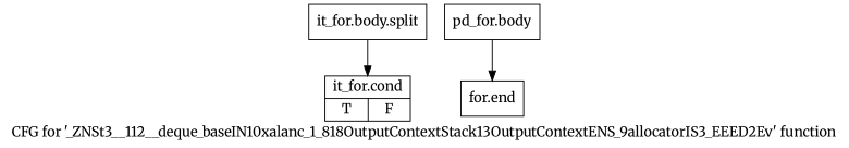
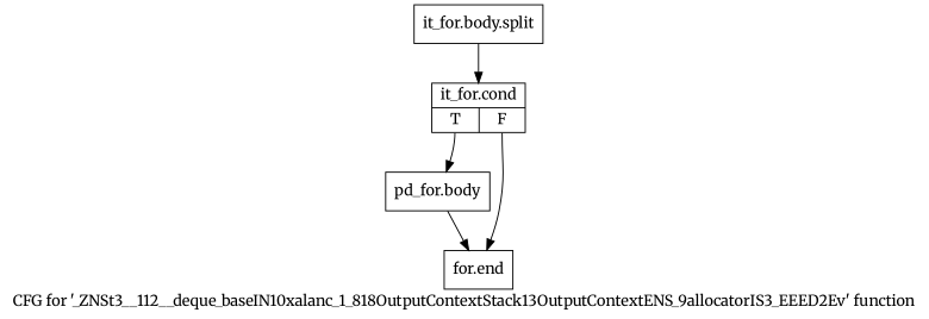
  digraph {
    fontname=Merriweather
    label="CFG for '_ZNSt3__112__deque_baseIN10xalanc_1_818OutputContextStack13OutputContextENS_9allocatorIS3_EEED2Ev' function"
    node [fontname=Merriweather shape=record]
    edge [fontname=Merriweather]
    n1 [label="{it_for.cond|{<s0>T|<s1>F}}"]
    n2 [label="{pd_for.body}"]
    n3 [label="{for.end}"]
    n4 [label="{it_for.body.split}"]
+   n1 -> n2 [tailport=s0]
+   n1 -> n3 [tailport=s1]
    n2 -> n3
    n4 -> n1
  }
